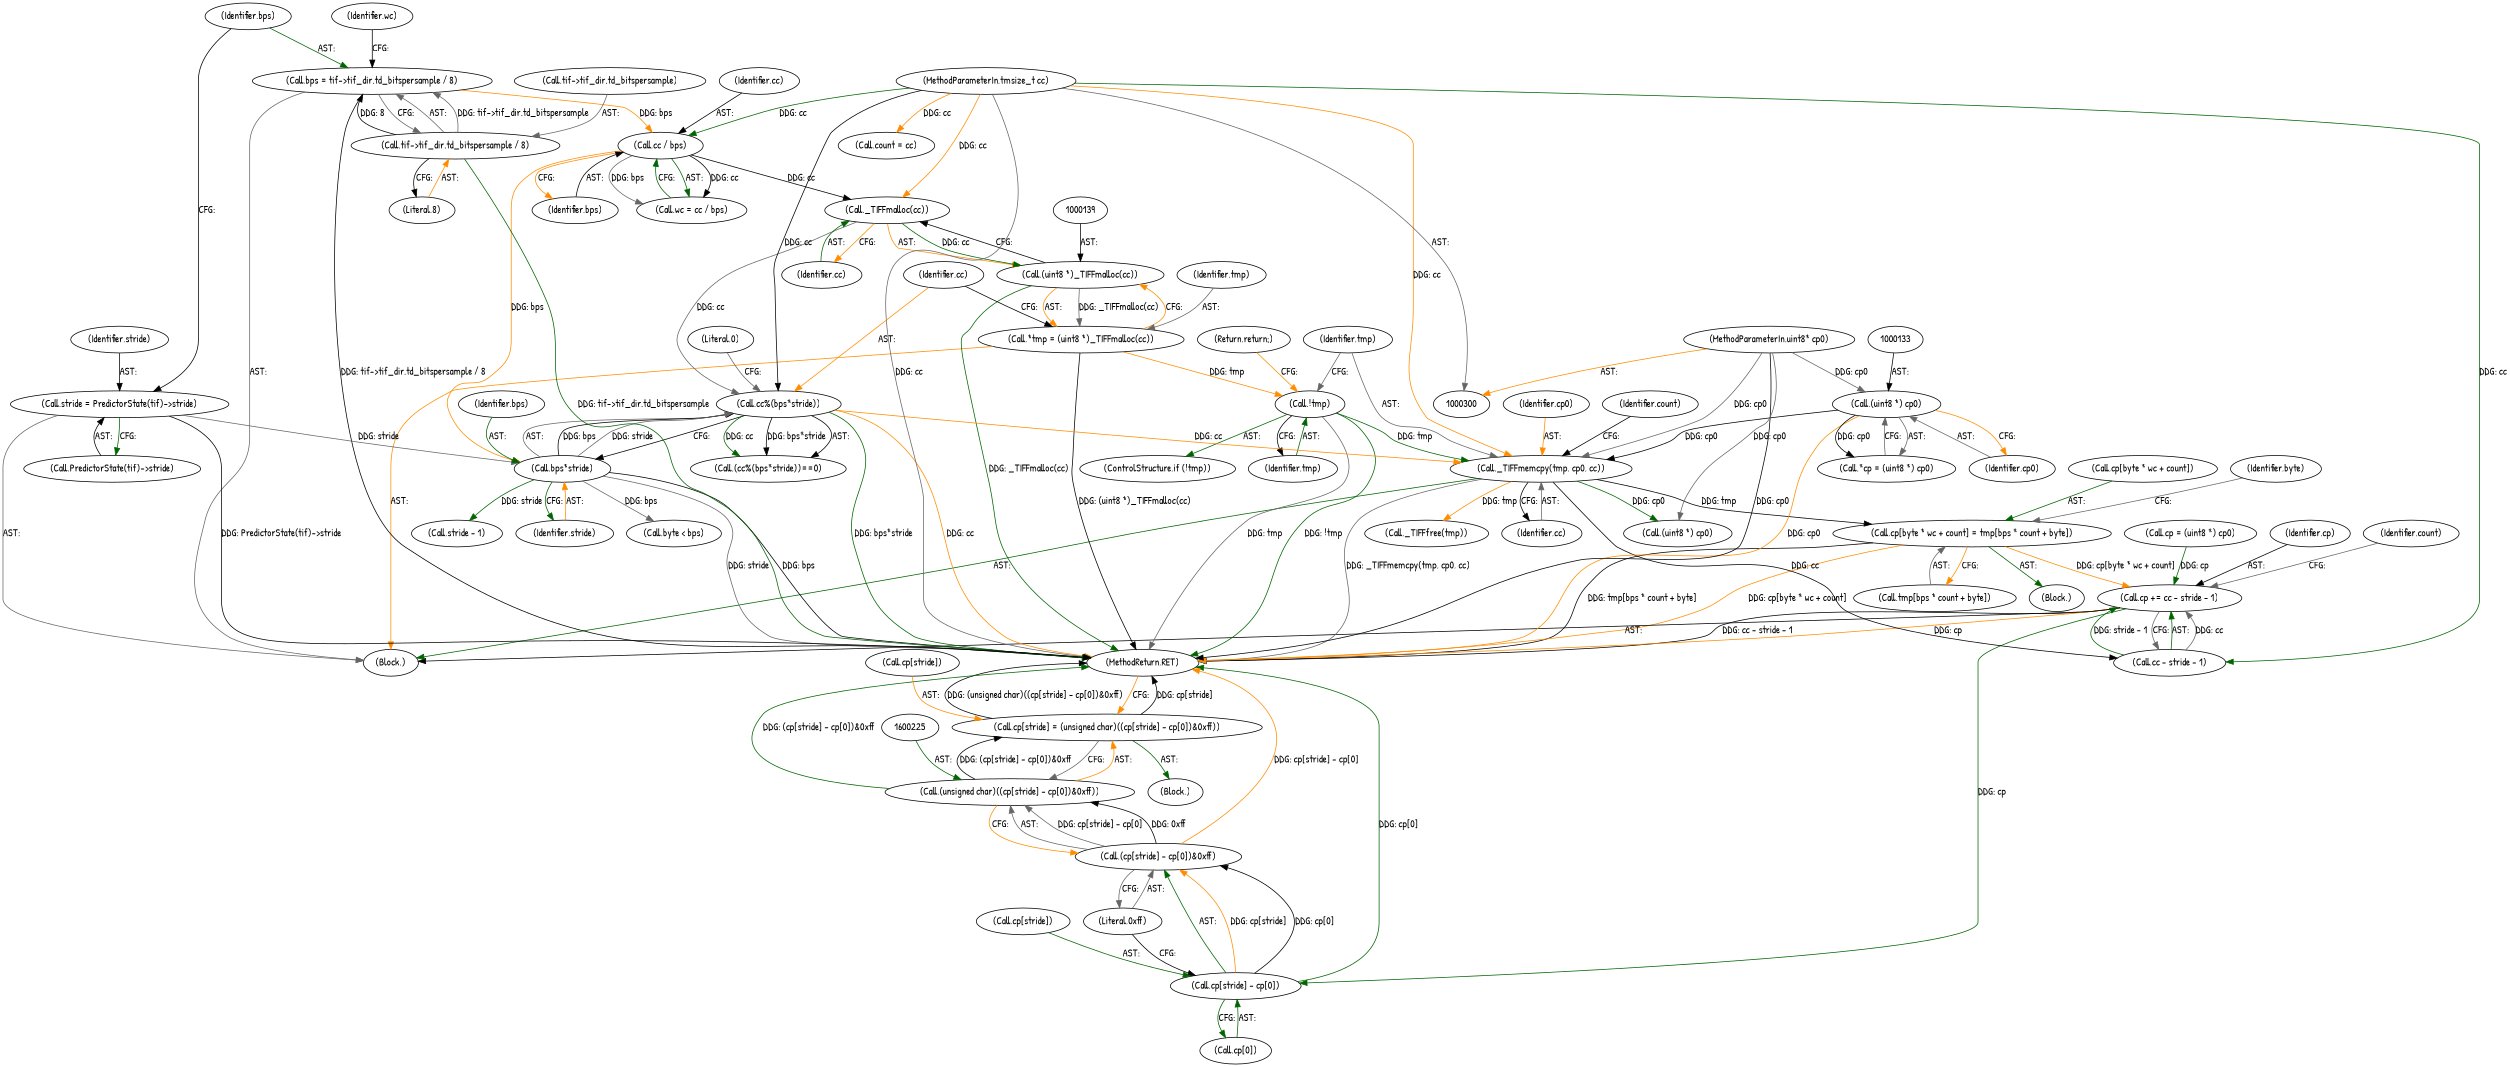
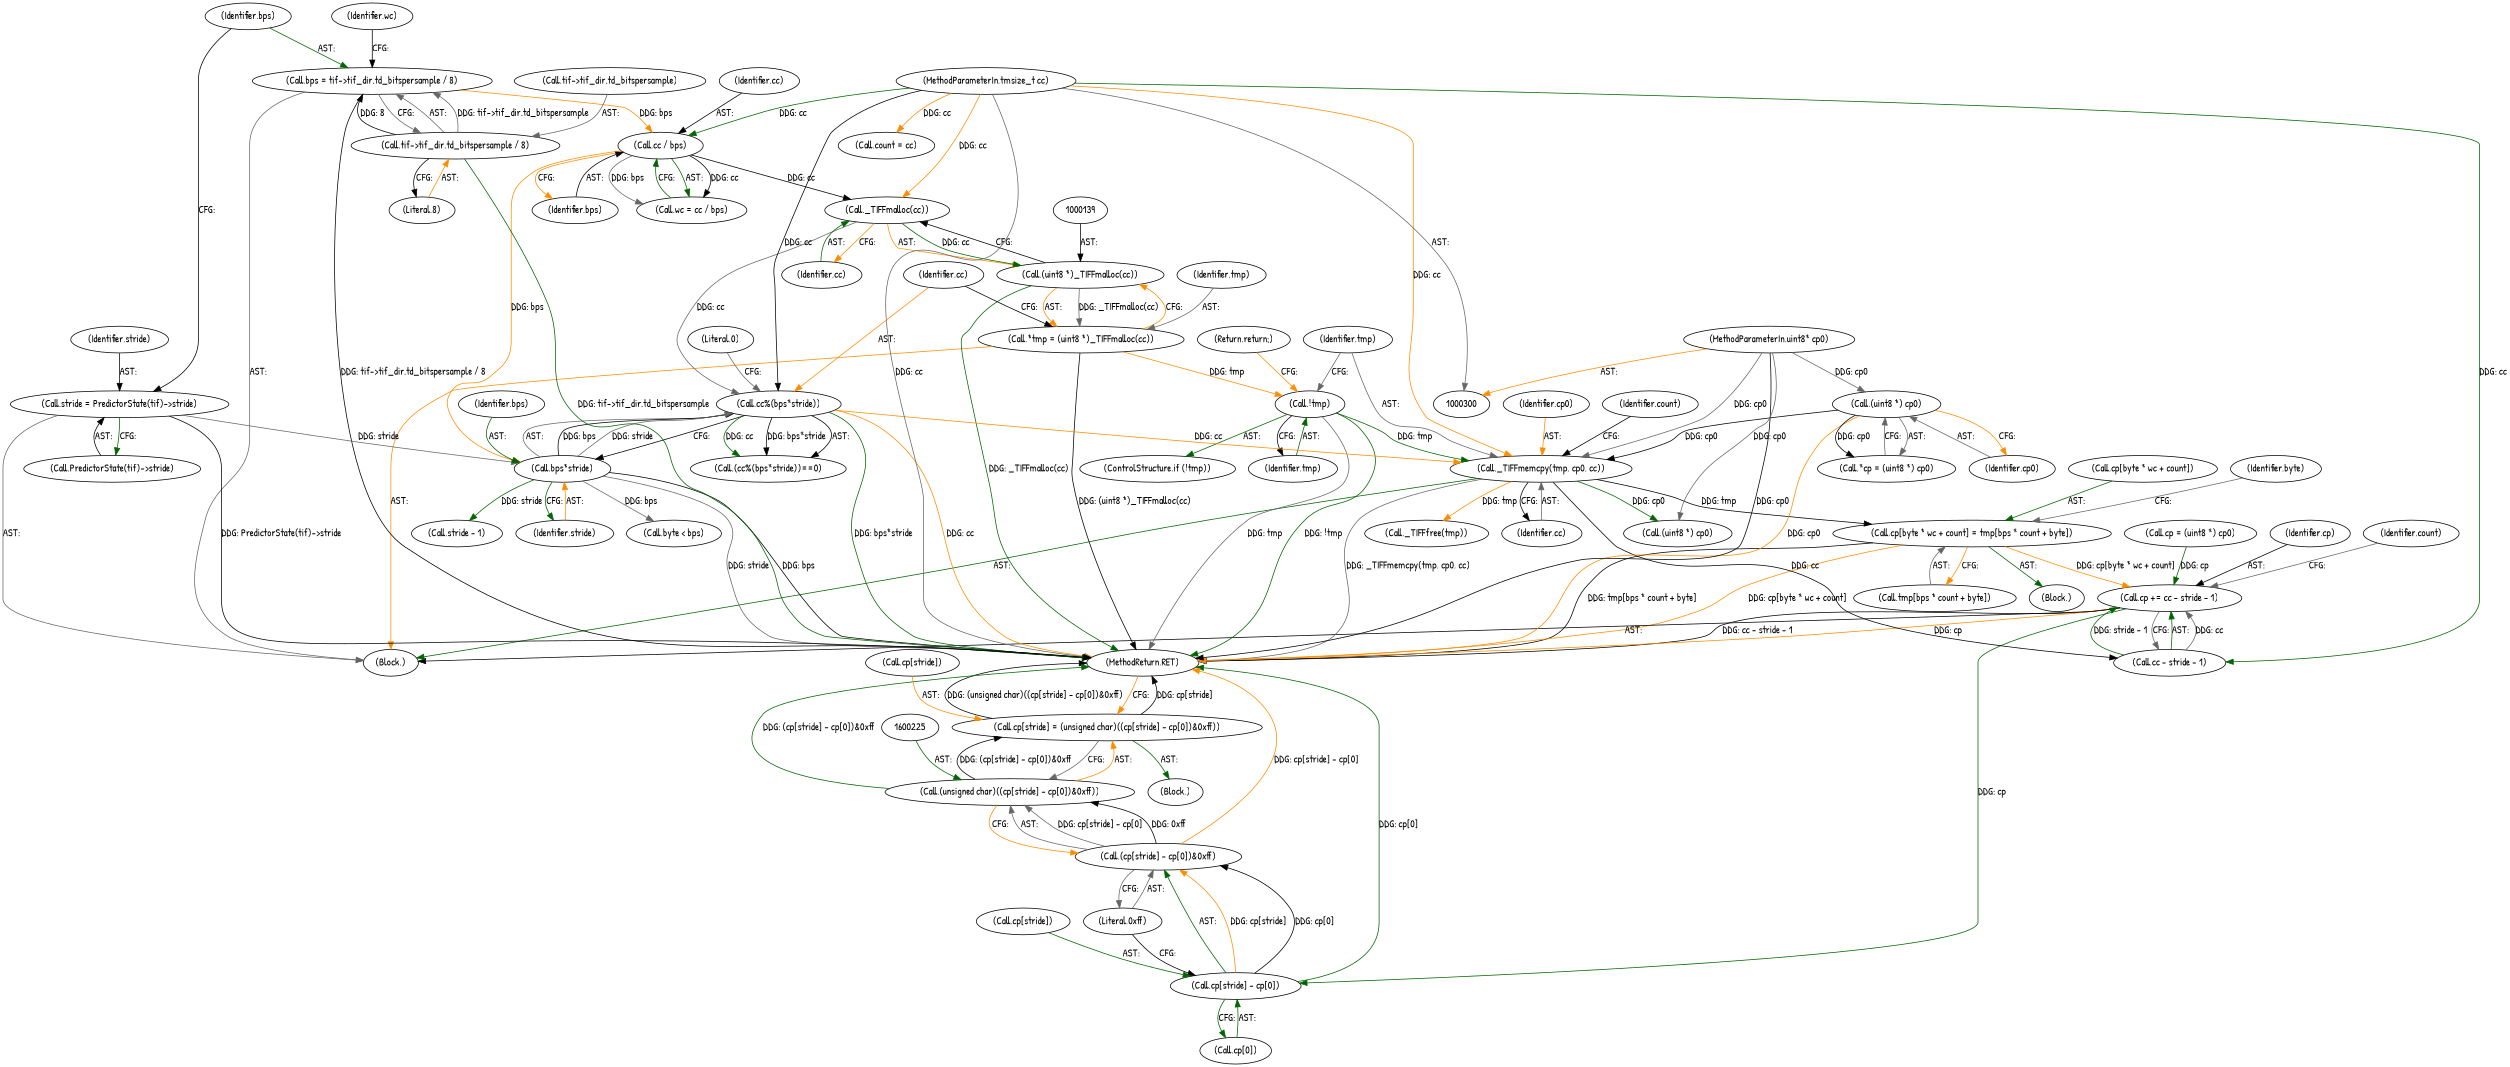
  digraph {
    fontname="Patrick Hand"
    node [fontname="Patrick Hand"]
    edge [color=black fontname="Patrick Hand"]
    n1 [label="(Call,cp[byte * wc + count] = tmp[bps * count + byte])"]
    n2 [label="(Call,cp += cc - stride - 1)"]
    n3 [label="(Call,tmp[bps * count + byte])"]
    n4 [label="(MethodReturn,RET)"]
    n5 [label="(Block,)"]
    n6 [label="(Call,cc - stride - 1)"]
    n7 [label="(Block,)"]
    n8 [label="(Call,cp[stride] - cp[0])"]
    n9 [label="(Call,cp[stride] = (unsigned char)((cp[stride] - cp[0])&0xff))"]
    n10 [label="(Call,_TIFFmemcpy(tmp, cp0, cc))"]
    n11 [label="(Call,_TIFFfree(tmp))"]
    n12 [label="(Call,(uint8 *) cp0)"]
    n13 [label="(Identifier,cc)"]
    n14 [label="(Call,!tmp)"]
    n15 [label="(ControlStructure,if (!tmp))"]
    n16 [label="(Identifier,tmp)"]
    n17 [label="(Call,*tmp = (uint8 *)_TIFFmalloc(cc))"]
    n18 [label="(Call,(uint8 *)_TIFFmalloc(cc))"]
    n19 [label="(Call,_TIFFmalloc(cc))"]
    n20 [label="(Call,cc%(bps*stride))"]
    n21 [label="(Identifier,cc)"]
    n22 [label="(Call,bps*stride)"]
    n23 [label="(Call,(cc%(bps*stride))==0)"]
    n24 [label="(Call,cc / bps)"]
    n25 [label="(Call,wc = cc / bps)"]
    n26 [label="(Identifier,bps)"]
    n27 [label="(Identifier,stride)"]
    n28 [label="(Call,byte < bps)"]
    n29 [label="(Call,stride - 1)"]
    n30 [label="(MethodParameterIn,tmsize_t cc)"]
    n31 [label="(Call,count = cc)"]
    n32 [label=1000300]
    n33 [label="(Call,bps = tif->tif_dir.td_bitspersample / 8)"]
    n34 [label="(Call,tif->tif_dir.td_bitspersample / 8)"]
    n35 [label="(Literal,8)"]
    n36 [label="(Call,(uint8 *) cp0)"]
    n37 [label="(Call,*cp = (uint8 *) cp0)"]
    n38 [label="(Identifier,cp0)"]
    n39 [label="(MethodParameterIn,uint8* cp0)"]
    n40 [label="(Call,stride = PredictorState(tif)->stride)"]
    n41 [label="(Call,PredictorState(tif)->stride)"]
    n42 [label="(Call,(cp[stride] - cp[0])&0xff)"]
    n43 [label="(Call,cp[0])"]
    n44 [label="(Call,(unsigned char)((cp[stride] - cp[0])&0xff))"]
    n45 [label="(Literal,0xff)"]
    n46 [label="(Block,)"]
    n47 [label="(Identifier,cc)"]
    n48 [label="(Identifier,tmp)"]
    n49 [label="(Call,cp[stride])"]
    n50 [label="(Identifier,tmp)"]
    n51 [label="(Identifier,wc)"]
    n52 [label="(Identifier,byte)"]
    n53 [label="(Identifier,bps)"]
    n54 [label="(Identifier,cc)"]
    n55 [label="(Call,tif->tif_dir.td_bitspersample)"]
    n56 [label="(Call,cp[byte * wc + count])"]
    n57 [label="(Identifier,bps)"]
    n58 [label="(Call,cp = (uint8 *) cp0)"]
    n59 [label="(Return,return;)"]
    n60 [label="(Identifier,cp0)"]
    n61 [label="(Literal,0)"]
    n62 [label="(Identifier,stride)"]
    n63 [label="(Identifier,cp)"]
    n64 [label="(Identifier,count)"]
    n65 [label="(Identifier,count)"]
    n66 [label="(Call,cp[stride])"]
    1000139
-   1000133
    n69 [label=1600225]
    n1 -> n2 [color=darkorange label="DDG: cp[byte * wc + count]"]
    n1 -> n3 [color=darkorange label="CFG: "]
    n1 -> n4 [label="DDG: tmp[bps * count + byte]"]
    n1 -> n4 [color=darkorange label="DDG: cp[byte * wc + count]"]
    n1 -> n5 [color=darkgreen label="AST: "]
    n2 -> n4 [label="DDG: cc - stride - 1"]
    n2 -> n4 [color=darkorange label="DDG: cp"]
    n2 -> n6 [color=gray40 label="CFG: "]
    n2 -> n7 [label="AST: "]
    n2 -> n8 [color=darkgreen label="DDG: cp"]
    n3 -> n1 [color=gray40 label="AST: "]
    n4 -> n9 [color=darkorange label="CFG: "]
    n6 -> n2 [color=darkgreen label="AST: "]
    n6 -> n2 [color=gray40 label="DDG: cc"]
    n6 -> n2 [color=darkgreen label="DDG: stride - 1"]
    n8 -> n4 [color=darkgreen label="DDG: cp[0]"]
    n8 -> n42 [color=darkgreen label="AST: "]
    n8 -> n42 [color=darkorange label="DDG: cp[stride]"]
    n8 -> n42 [label="DDG: cp[0]"]
    n8 -> n43 [color=darkgreen label="CFG: "]
    n9 -> n4 [label="DDG: cp[stride]"]
    n9 -> n4 [label="DDG: (unsigned char)((cp[stride] - cp[0])&0xff)"]
    n9 -> n44 [color=gray40 label="CFG: "]
    n9 -> n46 [color=darkgreen label="AST: "]
    n10 -> n1 [label="DDG: tmp"]
    n10 -> n4 [color=gray40 label="DDG: _TIFFmemcpy(tmp, cp0, cc)"]
    n10 -> n6 [label="DDG: cc"]
    n10 -> n7 [color=darkgreen label="AST: "]
    n10 -> n11 [color=darkorange label="DDG: tmp"]
    n10 -> n12 [color=darkgreen label="DDG: cp0"]
    n10 -> n13 [label="CFG: "]
    n13 -> n10 [color=gray40 label="AST: "]
    n14 -> n4 [color=darkgreen label="DDG: !tmp"]
    n14 -> n4 [color=gray40 label="DDG: tmp"]
    n14 -> n10 [color=darkgreen label="DDG: tmp"]
    n14 -> n15 [color=darkgreen label="AST: "]
    n14 -> n16 [label="CFG: "]
    n16 -> n14 [color=darkgreen label="AST: "]
    n17 -> n4 [label="DDG: (uint8 *)_TIFFmalloc(cc)"]
    n17 -> n7 [color=darkorange label="AST: "]
    n17 -> n14 [color=darkorange label="DDG: tmp"]
    n17 -> n18 [color=darkorange label="CFG: "]
    n18 -> n4 [color=darkgreen label="DDG: _TIFFmalloc(cc)"]
    n18 -> n17 [color=darkorange label="AST: "]
    n18 -> n17 [color=gray40 label="DDG: _TIFFmalloc(cc)"]
    n18 -> n19 [label="CFG: "]
    n19 -> n18 [color=darkorange label="AST: "]
    n19 -> n18 [color=darkgreen label="DDG: cc"]
    n19 -> n20 [color=gray40 label="DDG: cc"]
    n19 -> n21 [color=darkorange label="CFG: "]
    n20 -> n4 [color=darkorange label="DDG: cc"]
    n20 -> n4 [color=darkgreen label="DDG: bps*stride"]
    n20 -> n10 [color=darkorange label="DDG: cc"]
    n20 -> n22 [label="CFG: "]
    n20 -> n23 [label="AST: "]
    n20 -> n23 [color=darkgreen label="DDG: cc"]
    n20 -> n23 [label="DDG: bps*stride"]
    n21 -> n19 [color=darkgreen label="AST: "]
    n22 -> n4 [color=gray40 label="DDG: stride"]
    n22 -> n4 [label="DDG: bps"]
    n22 -> n20 [color=gray40 label="AST: "]
    n22 -> n20 [label="DDG: bps"]
    n22 -> n20 [color=gray40 label="DDG: stride"]
    n22 -> n27 [color=darkgreen label="CFG: "]
    n22 -> n28 [color=gray40 label="DDG: bps"]
    n22 -> n29 [color=darkgreen label="DDG: stride"]
    n24 -> n19 [label="DDG: cc"]
    n24 -> n22 [color=darkorange label="DDG: bps"]
    n24 -> n25 [color=darkgreen label="AST: "]
    n24 -> n25 [label="DDG: cc"]
    n24 -> n25 [color=gray40 label="DDG: bps"]
    n24 -> n26 [color=darkorange label="CFG: "]
    n25 -> n24 [color=darkgreen label="CFG: "]
    n26 -> n24 [label="AST: "]
    n27 -> n22 [color=darkorange label="AST: "]
    n30 -> n4 [color=gray40 label="DDG: cc"]
    n30 -> n6 [color=darkgreen label="DDG: cc"]
    n30 -> n10 [color=darkorange label="DDG: cc"]
    n30 -> n19 [color=darkorange label="DDG: cc"]
    n30 -> n20 [label="DDG: cc"]
    n30 -> n24 [color=darkgreen label="DDG: cc"]
    n30 -> n31 [color=darkorange label="DDG: cc"]
    n30 -> n32 [color=gray40 label="AST: "]
    n33 -> n4 [label="DDG: tif->tif_dir.td_bitspersample / 8"]
    n33 -> n7 [color=gray40 label="AST: "]
    n33 -> n24 [color=darkorange label="DDG: bps"]
    n33 -> n34 [color=gray40 label="CFG: "]
    n34 -> n4 [color=darkgreen label="DDG: tif->tif_dir.td_bitspersample"]
    n34 -> n33 [color=gray40 label="AST: "]
    n34 -> n33 [color=gray40 label="DDG: tif->tif_dir.td_bitspersample"]
    n34 -> n33 [label="DDG: 8"]
    n34 -> n35 [label="CFG: "]
    n35 -> n34 [color=darkorange label="AST: "]
    n36 -> n4 [color=darkorange label="DDG: cp0"]
    n36 -> n10 [label="DDG: cp0"]
    n36 -> n37 [color=gray40 label="AST: "]
    n36 -> n37 [label="DDG: cp0"]
    n36 -> n38 [color=darkorange label="CFG: "]
    n37 -> n36 [color=gray40 label="CFG: "]
    n38 -> n36 [color=gray40 label="AST: "]
    n39 -> n4 [label="DDG: cp0"]
    n39 -> n10 [color=gray40 label="DDG: cp0"]
    n39 -> n12 [color=gray40 label="DDG: cp0"]
    n39 -> n32 [color=darkorange label="AST: "]
    n39 -> n36 [color=gray40 label="DDG: cp0"]
    n40 -> n4 [label="DDG: PredictorState(tif)->stride"]
    n40 -> n7 [color=gray40 label="AST: "]
    n40 -> n22 [color=gray40 label="DDG: stride"]
    n40 -> n41 [color=darkgreen label="CFG: "]
    n41 -> n40 [label="AST: "]
    n42 -> n4 [color=darkorange label="DDG: cp[stride] - cp[0]"]
    n42 -> n44 [color=gray40 label="AST: "]
    n42 -> n44 [color=gray40 label="DDG: cp[stride] - cp[0]"]
    n42 -> n44 [label="DDG: 0xff"]
    n42 -> n45 [color=gray40 label="CFG: "]
    n43 -> n8 [color=darkgreen label="AST: "]
    n44 -> n4 [color=darkgreen label="DDG: (cp[stride] - cp[0])&0xff"]
    n44 -> n9 [color=darkorange label="AST: "]
    n44 -> n9 [label="DDG: (cp[stride] - cp[0])&0xff"]
    n44 -> n42 [color=darkorange label="CFG: "]
    n45 -> n8 [label="CFG: "]
    n45 -> n42 [color=gray40 label="AST: "]
    n47 -> n17 [label="CFG: "]
    n47 -> n20 [color=darkorange label="AST: "]
    n48 -> n17 [color=gray40 label="AST: "]
    n49 -> n9 [color=darkorange label="AST: "]
    n50 -> n10 [color=gray40 label="AST: "]
    n50 -> n14 [color=gray40 label="CFG: "]
    n51 -> n33 [label="CFG: "]
    n52 -> n1 [color=gray40 label="CFG: "]
    n53 -> n33 [color=darkgreen label="AST: "]
    n53 -> n40 [label="CFG: "]
    n54 -> n24 [label="AST: "]
    n55 -> n34 [color=gray40 label="AST: "]
    n56 -> n1 [color=darkgreen label="AST: "]
    n57 -> n22 [color=darkgreen label="AST: "]
    n58 -> n2 [color=darkgreen label="DDG: cp"]
    n59 -> n14 [color=darkorange label="CFG: "]
    n60 -> n10 [color=darkorange label="AST: "]
    n61 -> n20 [color=gray40 label="CFG: "]
    n62 -> n40 [label="AST: "]
    n63 -> n2 [label="AST: "]
    n64 -> n10 [label="CFG: "]
    n65 -> n2 [color=gray40 label="CFG: "]
    n66 -> n8 [color=darkgreen label="AST: "]
    1000139 -> n18 [label="AST: "]
-   1000133 -> n36 [label="AST: "]
    n69 -> n44 [color=darkgreen label="AST: "]
  }
